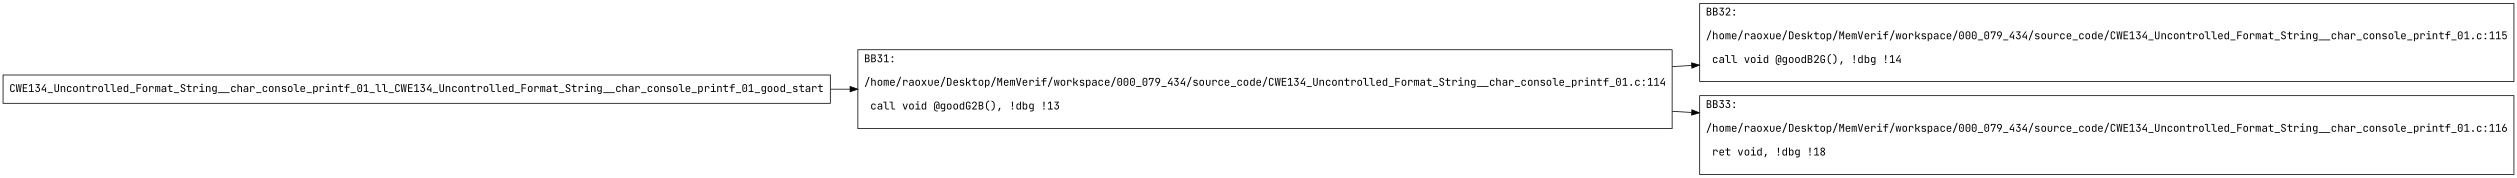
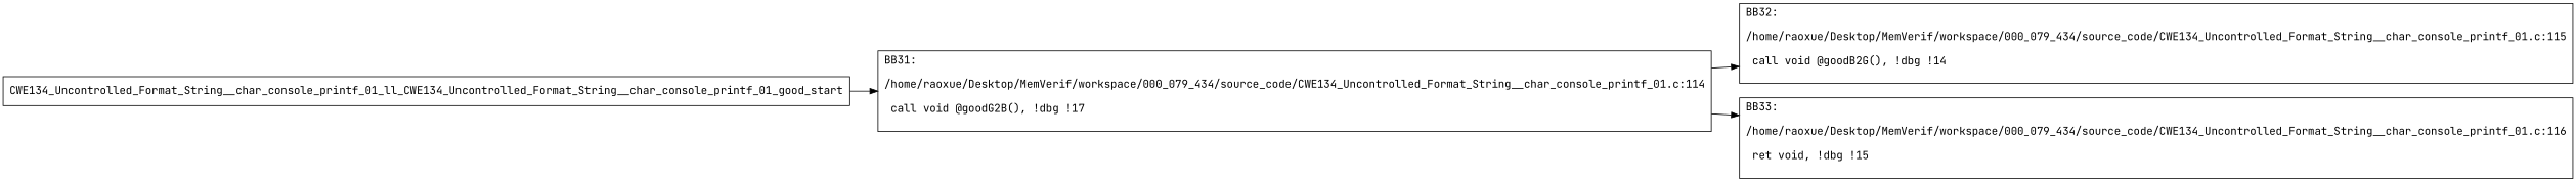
  digraph {
    fontname="JetBrains Mono"
    rankdir=LR
    node [fontname="JetBrains Mono" shape=record]
    edge [fontname="JetBrains Mono"]
    n1 [label="{CWE134_Uncontrolled_Format_String__char_console_printf_01_ll_CWE134_Uncontrolled_Format_String__char_console_printf_01_good_start}"]
-   n2 [label="{BB31:\l\l/home/raoxue/Desktop/MemVerif/workspace/000_079_434/source_code/CWE134_Uncontrolled_Format_String__char_console_printf_01.c:114\l\n  call void @goodG2B(), !dbg !13\l\n}"]
+   n2 [label="{BB31:\l\l/home/raoxue/Desktop/MemVerif/workspace/000_079_434/source_code/CWE134_Uncontrolled_Format_String__char_console_printf_01.c:114\l\n  call void @goodG2B(), !dbg !17\l\n}"]
    n3 [label="{BB32:\l\l/home/raoxue/Desktop/MemVerif/workspace/000_079_434/source_code/CWE134_Uncontrolled_Format_String__char_console_printf_01.c:115\l\n  call void @goodB2G(), !dbg !14\l\n}"]
-   n4 [label="{BB33:\l\l/home/raoxue/Desktop/MemVerif/workspace/000_079_434/source_code/CWE134_Uncontrolled_Format_String__char_console_printf_01.c:116\l\n  ret void, !dbg !18\l\n}"]
+   n4 [label="{BB33:\l\l/home/raoxue/Desktop/MemVerif/workspace/000_079_434/source_code/CWE134_Uncontrolled_Format_String__char_console_printf_01.c:116\l\n  ret void, !dbg !15\l\n}"]
    n1 -> n2
    n2 -> n3
    n2 -> n4
  }
